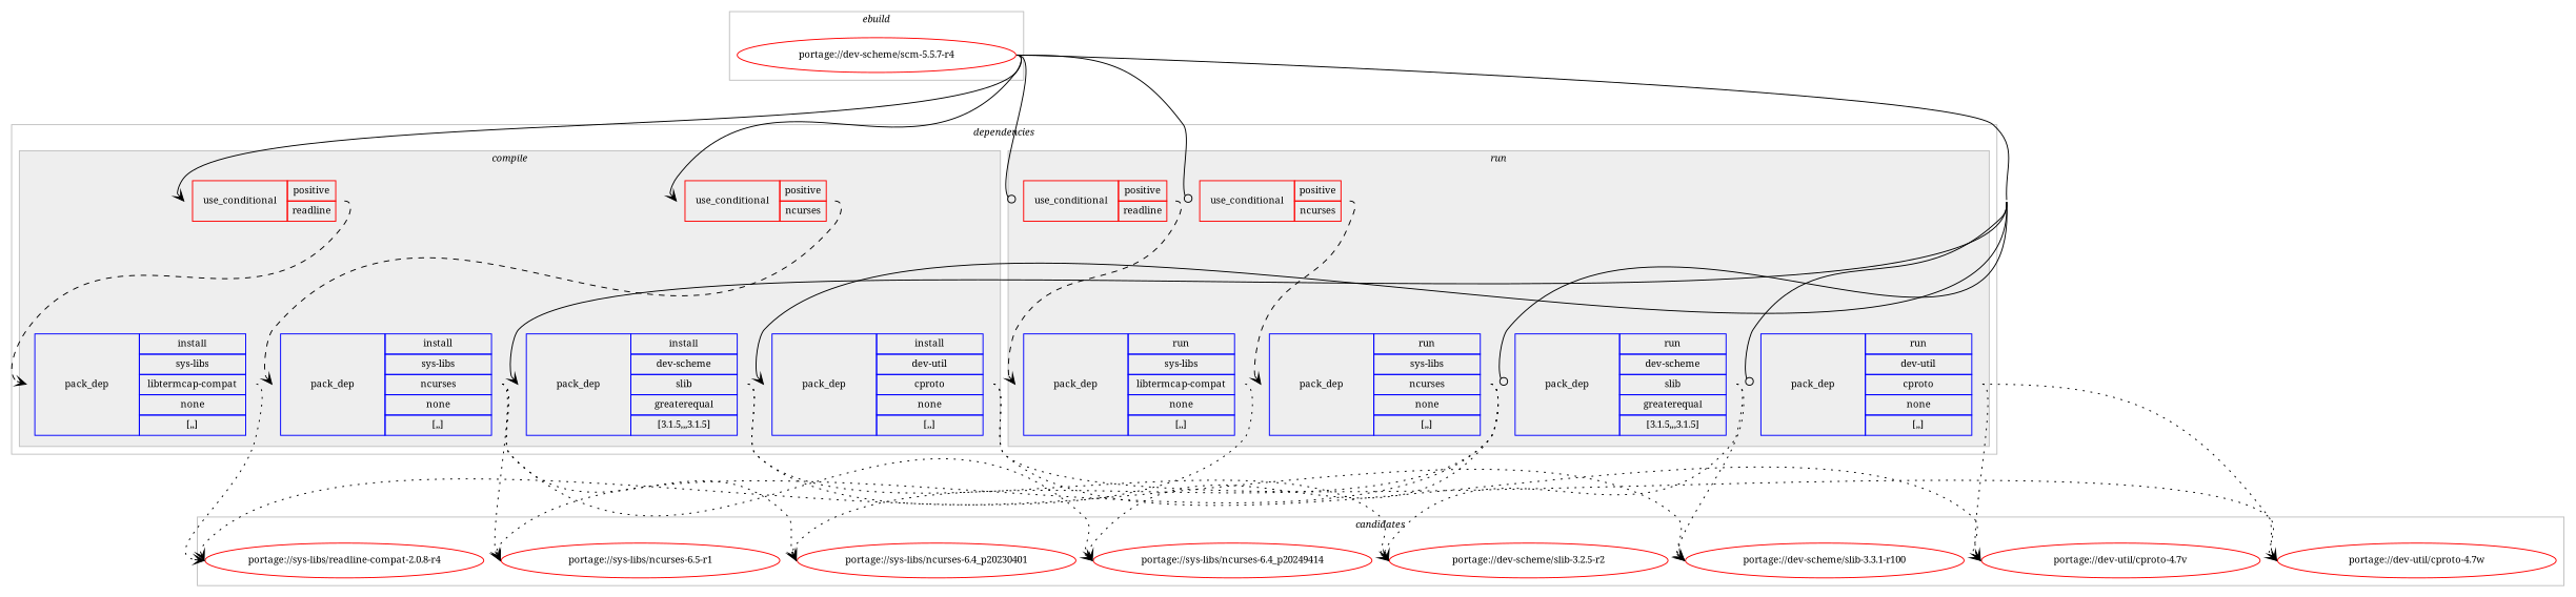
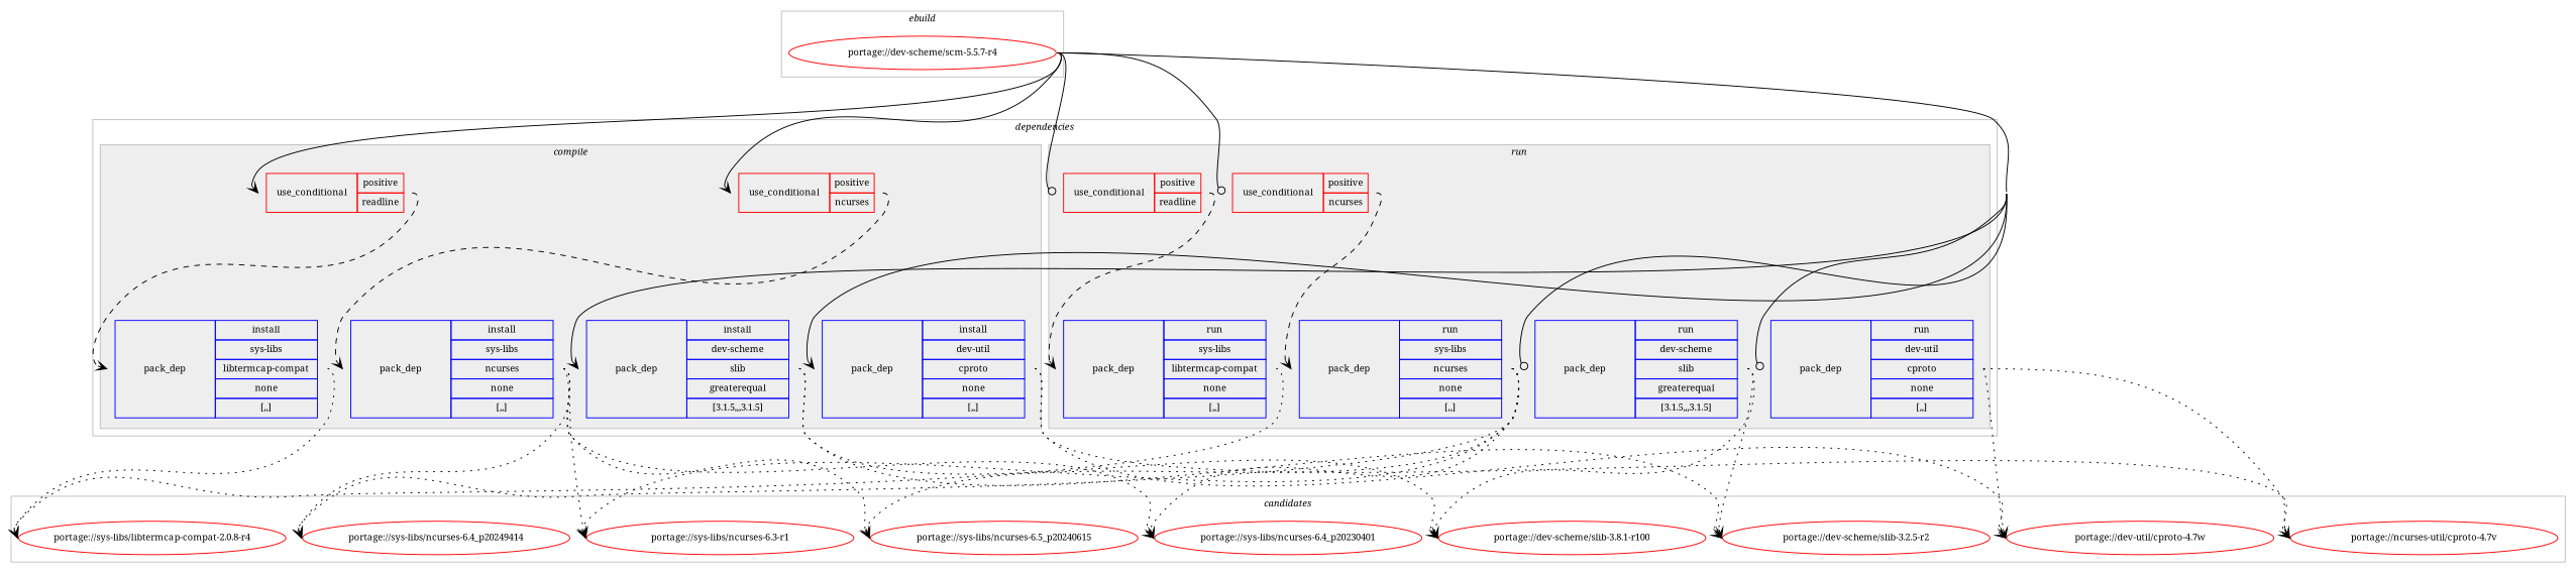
  digraph {
    compound=true
    concentrate=true
    fontname="Noto Serif"
    fontsize=10
    newrank=true
    rankdir=TB
    ranksep=1.5
    node [color=red fontname="Noto Serif" fontsize=10 shape=none]
    edge [arrowhead=vee fontname="Noto Serif" headport=w style=dotted tailport=e weight=100]
    n1 [label="portage://dev-scheme/scm-5.5.7-r4" width=4 shape=""]
    n2 [color=blue label=<<TABLE BORDER="0" CELLBORDER="1" CELLSPACING="0" CELLPADDING="4" WIDTH="220"><TR><TD ROWSPAN="6" CELLPADDING="30">pack_dep</TD></TR><TR><TD WIDTH="110">install</TD></TR><TR><TD>sys-libs</TD></TR><TR><TD>ncurses</TD></TR><TR><TD>none</TD></TR><TR><TD>[,,]</TD></TR></TABLE>>]
    n3 [label=<<TABLE BORDER="0" CELLBORDER="1" CELLSPACING="0" CELLPADDING="4"><TR><TD ROWSPAN="3" CELLPADDING="10">use_conditional</TD></TR><TR><TD>positive</TD></TR><TR><TD>ncurses</TD></TR></TABLE>>]
    n4 [color=blue label=<<TABLE BORDER="0" CELLBORDER="1" CELLSPACING="0" CELLPADDING="4" WIDTH="220"><TR><TD ROWSPAN="6" CELLPADDING="30">pack_dep</TD></TR><TR><TD WIDTH="110">install</TD></TR><TR><TD>sys-libs</TD></TR><TR><TD>libtermcap-compat</TD></TR><TR><TD>none</TD></TR><TR><TD>[,,]</TD></TR></TABLE>>]
    n5 [label=<<TABLE BORDER="0" CELLBORDER="1" CELLSPACING="0" CELLPADDING="4"><TR><TD ROWSPAN="3" CELLPADDING="10">use_conditional</TD></TR><TR><TD>positive</TD></TR><TR><TD>readline</TD></TR></TABLE>>]
    n6 [color=blue label=<<TABLE BORDER="0" CELLBORDER="1" CELLSPACING="0" CELLPADDING="4" WIDTH="220"><TR><TD ROWSPAN="6" CELLPADDING="30">pack_dep</TD></TR><TR><TD WIDTH="110">install</TD></TR><TR><TD>dev-scheme</TD></TR><TR><TD>slib</TD></TR><TR><TD>greaterequal</TD></TR><TR><TD>[3.1.5,,,3.1.5]</TD></TR></TABLE>>]
    n7 [color=blue label=<<TABLE BORDER="0" CELLBORDER="1" CELLSPACING="0" CELLPADDING="4" WIDTH="220"><TR><TD ROWSPAN="6" CELLPADDING="30">pack_dep</TD></TR><TR><TD WIDTH="110">install</TD></TR><TR><TD>dev-util</TD></TR><TR><TD>cproto</TD></TR><TR><TD>none</TD></TR><TR><TD>[,,]</TD></TR></TABLE>>]
    n8 [color=blue label=<<TABLE BORDER="0" CELLBORDER="1" CELLSPACING="0" CELLPADDING="4" WIDTH="220"><TR><TD ROWSPAN="6" CELLPADDING="30">pack_dep</TD></TR><TR><TD WIDTH="110">run</TD></TR><TR><TD>sys-libs</TD></TR><TR><TD>ncurses</TD></TR><TR><TD>none</TD></TR><TR><TD>[,,]</TD></TR></TABLE>>]
    n9 [label=<<TABLE BORDER="0" CELLBORDER="1" CELLSPACING="0" CELLPADDING="4"><TR><TD ROWSPAN="3" CELLPADDING="10">use_conditional</TD></TR><TR><TD>positive</TD></TR><TR><TD>ncurses</TD></TR></TABLE>>]
    n10 [color=blue label=<<TABLE BORDER="0" CELLBORDER="1" CELLSPACING="0" CELLPADDING="4" WIDTH="220"><TR><TD ROWSPAN="6" CELLPADDING="30">pack_dep</TD></TR><TR><TD WIDTH="110">run</TD></TR><TR><TD>sys-libs</TD></TR><TR><TD>libtermcap-compat</TD></TR><TR><TD>none</TD></TR><TR><TD>[,,]</TD></TR></TABLE>>]
    n11 [label=<<TABLE BORDER="0" CELLBORDER="1" CELLSPACING="0" CELLPADDING="4"><TR><TD ROWSPAN="3" CELLPADDING="10">use_conditional</TD></TR><TR><TD>positive</TD></TR><TR><TD>readline</TD></TR></TABLE>>]
    n12 [color=blue label=<<TABLE BORDER="0" CELLBORDER="1" CELLSPACING="0" CELLPADDING="4" WIDTH="220"><TR><TD ROWSPAN="6" CELLPADDING="30">pack_dep</TD></TR><TR><TD WIDTH="110">run</TD></TR><TR><TD>dev-scheme</TD></TR><TR><TD>slib</TD></TR><TR><TD>greaterequal</TD></TR><TR><TD>[3.1.5,,,3.1.5]</TD></TR></TABLE>>]
    n13 [color=blue label=<<TABLE BORDER="0" CELLBORDER="1" CELLSPACING="0" CELLPADDING="4" WIDTH="220"><TR><TD ROWSPAN="6" CELLPADDING="30">pack_dep</TD></TR><TR><TD WIDTH="110">run</TD></TR><TR><TD>dev-util</TD></TR><TR><TD>cproto</TD></TR><TR><TD>none</TD></TR><TR><TD>[,,]</TD></TR></TABLE>>]
-   n15 [label="portage://sys-libs/ncurses-6.5-r1" width=4 shape=""]
+   n14 [label="portage://sys-libs/ncurses-6.5_p20240615" width=4 shape=""]
+   n15 [label="portage://sys-libs/ncurses-6.3-r1" width=4 shape=""]
    n16 [label="portage://sys-libs/ncurses-6.4_p20249414" width=4 shape=""]
    n17 [label="portage://sys-libs/ncurses-6.4_p20230401" width=4 shape=""]
-   n18 [label="portage://sys-libs/readline-compat-2.0.8-r4" width=4 shape=""]
-   n19 [label="portage://dev-scheme/slib-3.3.1-r100" width=4 shape=""]
+   n18 [label="portage://sys-libs/libtermcap-compat-2.0.8-r4" width=4 shape=""]
+   n19 [label="portage://dev-scheme/slib-3.8.1-r100" width=4 shape=""]
    n20 [label="portage://dev-scheme/slib-3.2.5-r2" width=4 shape=""]
    n21 [label="portage://dev-util/cproto-4.7w" width=4 shape=""]
-   n22 [label="portage://dev-util/cproto-4.7v" width=4 shape=""]
+   n22 [label="portage://ncurses-util/cproto-4.7v" width=4 shape=""]
    subgraph cluster_1 {
      color=gray
      label=<<i>ebuild</i>>
      n1
    }
    subgraph cluster_2 {
      color=gray
      label=<<i>dependencies</i>>
      subgraph cluster_3 {
        color=gray
        fillcolor="#eeeeee"
        label=<<i>compile</i>>
        style=filled
        subgraph sub_4 {
          color=gray
          fillcolor="#eeeeee"
          label=<<i>compile</i>>
          style=filled
          n3
          subgraph sub_5 {
            color=gray
            fillcolor="#eeeeee"
            label=<<i>compile</i>>
            style=filled
            n2
          }
        }
        subgraph sub_6 {
          color=gray
          fillcolor="#eeeeee"
          label=<<i>compile</i>>
          style=filled
          n5
          subgraph sub_7 {
            color=gray
            fillcolor="#eeeeee"
            label=<<i>compile</i>>
            style=filled
            n4
          }
        }
        subgraph sub_8 {
          color=gray
          fillcolor="#eeeeee"
          label=<<i>compile</i>>
          style=filled
          n6
        }
        subgraph sub_9 {
          color=gray
          fillcolor="#eeeeee"
          label=<<i>compile</i>>
          style=filled
          n7
        }
      }
      subgraph cluster_10 {
        color=gray
        fillcolor="#eeeeee"
        label=<<i>compile and run</i>>
        style=filled
      }
      subgraph cluster_11 {
        color=gray
        fillcolor="#eeeeee"
        label=<<i>run</i>>
        style=filled
        subgraph sub_12 {
          color=gray
          fillcolor="#eeeeee"
          label=<<i>run</i>>
          style=filled
          n9
          subgraph sub_13 {
            color=gray
            fillcolor="#eeeeee"
            label=<<i>run</i>>
            style=filled
            n8
          }
        }
        subgraph sub_14 {
          color=gray
          fillcolor="#eeeeee"
          label=<<i>run</i>>
          style=filled
          n11
          subgraph sub_15 {
            color=gray
            fillcolor="#eeeeee"
            label=<<i>run</i>>
            style=filled
            n10
          }
        }
        subgraph sub_16 {
          color=gray
          fillcolor="#eeeeee"
          label=<<i>run</i>>
          style=filled
          n12
        }
        subgraph sub_17 {
          color=gray
          fillcolor="#eeeeee"
          label=<<i>run</i>>
          style=filled
          n13
        }
      }
    }
    subgraph cluster_18 {
      color=gray
      label=<<i>candidates</i>>
      rank=same
      subgraph sub_19 {
        color=black
        label=<<i>candidates</i>>
        nodesep=1
        rank=same
+       n14
        n15
        n16
        n17
      }
      subgraph sub_20 {
        color=black
        label=<<i>candidates</i>>
        nodesep=1
        rank=same
        n18
      }
      subgraph sub_21 {
        color=black
        label=<<i>candidates</i>>
        nodesep=1
        rank=same
        n19
        n20
      }
      subgraph sub_22 {
        color=black
        label=<<i>candidates</i>>
        nodesep=1
        rank=same
        n21
        n22
      }
      subgraph sub_23 {
        color=black
        label=<<i>candidates</i>>
        nodesep=1
        rank=same
+       n14
        n15
        n16
        n17
      }
      subgraph sub_24 {
        color=black
        label=<<i>candidates</i>>
        nodesep=1
        rank=same
        n18
      }
      subgraph sub_25 {
        color=black
        label=<<i>candidates</i>>
        nodesep=1
        rank=same
        n19
        n20
      }
      subgraph sub_26 {
        color=black
        label=<<i>candidates</i>>
        nodesep=1
        rank=same
        n21
        n22
      }
    }
    n1 -> n3 [style=solid weight=20]
    n1 -> n5 [style=solid weight=20]
    n1 -> n6 [style=solid weight=20]
    n1 -> n7 [style=solid weight=20]
    n1 -> n9 [arrowhead=odot style=solid weight=20]
    n1 -> n11 [arrowhead=odot style=solid weight=20]
    n1 -> n12 [arrowhead=odot style=solid weight=20]
    n1 -> n13 [arrowhead=odot style=solid weight=20]
+   n2 -> n14
    n2 -> n15
    n2 -> n16
    n2 -> n17
    n3 -> n2 [style=dashed weight=20]
    n4 -> n18
    n5 -> n4 [style=dashed weight=20]
    n6 -> n19
    n6 -> n20
    n7 -> n21
    n7 -> n22
+   n8 -> n14
    n8 -> n15
    n8 -> n16
    n8 -> n17
    n9 -> n8 [style=dashed weight=20]
    n10 -> n18
    n11 -> n10 [style=dashed weight=20]
    n12 -> n19
    n12 -> n20
    n13 -> n21
    n13 -> n22
  }
